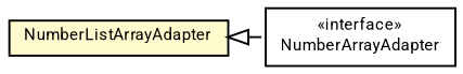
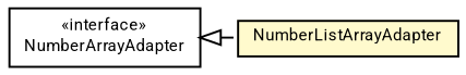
  digraph {
    nodesep=0.15
    rankdir=LR
    ranksep=0.25
    node [fontcolor=black fontname=Roboto fontsize=8 margin=0 shape=plaintext]
    n1 [height=0 label=<<table title="de.lmu.ifi.dbs.elki.utilities.datastructures.arraylike.NumberListArrayAdapter" border="0" cellborder="1" cellspacing="0" cellpadding="2" bgcolor="lemonChiffon" href="NumberListArrayAdapter.html" target="_parent"> 		<tr><td><table border="0" cellspacing="0" cellpadding="1"> 		<tr><td align="center" balign="center"> <font face="Roboto">NumberListArrayAdapter</font> </td></tr> 		</table></td></tr> 		</table>> width=0]
    n2 [height=0 label=<<table title="de.lmu.ifi.dbs.elki.utilities.datastructures.arraylike.NumberArrayAdapter" border="0" cellborder="1" cellspacing="0" cellpadding="2" href="NumberArrayAdapter.html" target="_parent"> 		<tr><td><table border="0" cellspacing="0" cellpadding="1"> 		<tr><td align="center" balign="center"> &#171;interface&#187; </td></tr> 		<tr><td align="center" balign="center"> <font face="Roboto">NumberArrayAdapter</font> </td></tr> 		</table></td></tr> 		</table>> width=0]
-   n1 -> n2 [arrowtail=empty color=black dir=back fontname=Roboto fontsize=7 labelfontname=Roboto labelfontsize=7 style=dashed weight=9]
+   n2 -> n1 [arrowtail=empty color=black dir=back fontname=Roboto fontsize=7 labelfontname=Roboto labelfontsize=7 style=dashed weight=9]
  }
